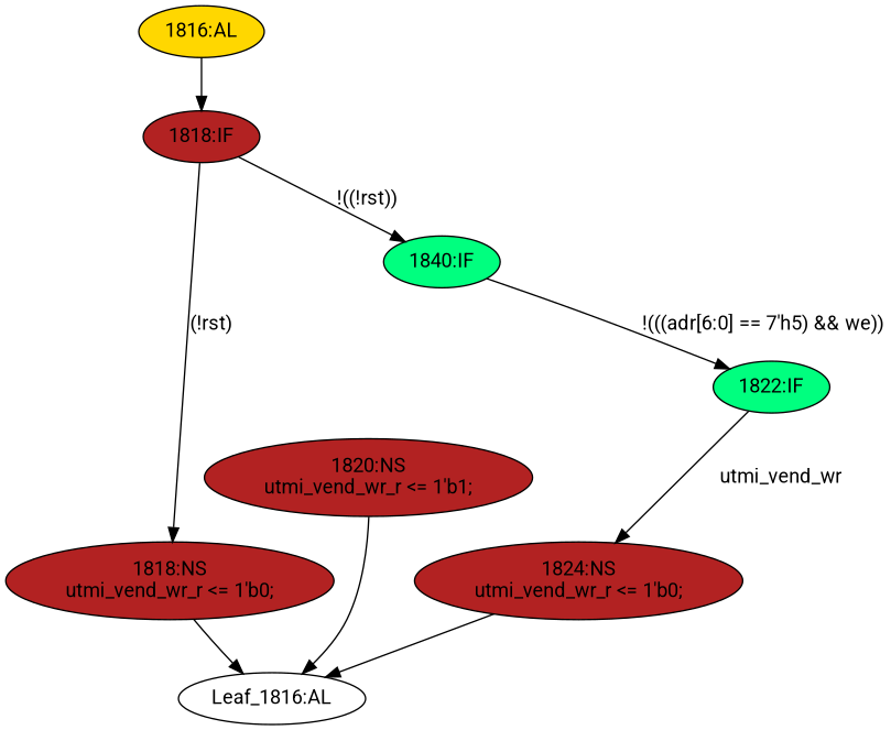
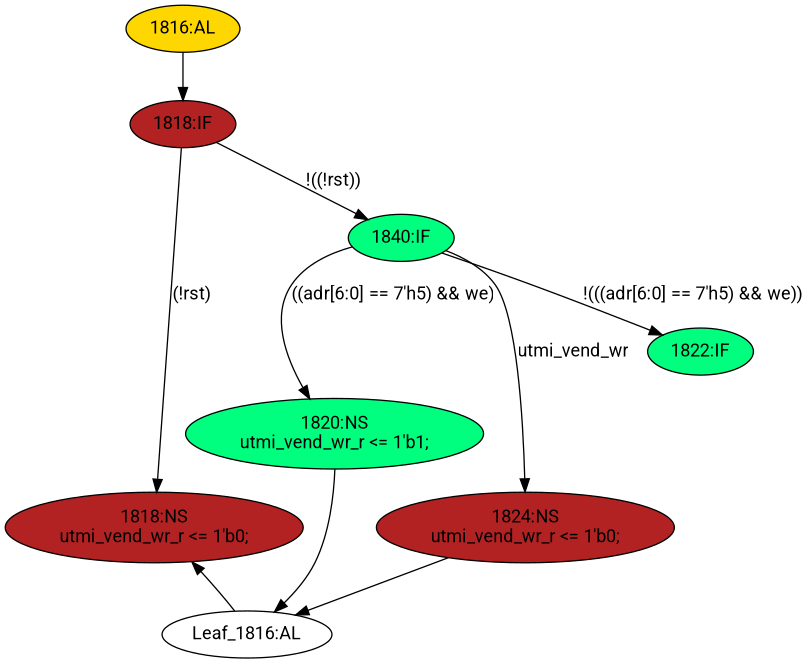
  strict digraph {
    fontname=Roboto
    node [fillcolor=firebrick fontname=Roboto statements="[]" style=filled typ=IfStatement]
    edge [cond="[]" fontname=Roboto lineno=None]
    n1 [ast="<pyverilog.vparser.ast.Always object at 0x7f0a38ecf550>" clk_sens=False fillcolor=gold label="1816:AL" sens="['wclk']" typ=Always use_var="['rst', 'we', 'utmi_vend_wr', 'adr']"]
    n2 [ast="<pyverilog.vparser.ast.IfStatement object at 0x7f0a38ecf850>" label="1818:IF"]
    n3 [ast="<pyverilog.vparser.ast.NonblockingSubstitution object at 0x7f0a38ecff50>" label="1818:NS\nutmi_vend_wr_r <= 1'b0;" statements="[<pyverilog.vparser.ast.NonblockingSubstitution object at 0x7f0a38ecff50>]" typ=NonblockingSubstitution]
    n4 [ast="<pyverilog.vparser.ast.IfStatement object at 0x7f0a38ecf910>" fillcolor=springgreen label="1840:IF"]
    n5 [def_var="['utmi_vend_wr_r']" label="Leaf_1816:AL" fillcolor="" statements="" style="" typ=""]
    n6 [ast="<pyverilog.vparser.ast.IfStatement object at 0x7f0a38ecf950>" fillcolor=springgreen label="1822:IF"]
-   n7 [ast="<pyverilog.vparser.ast.NonblockingSubstitution object at 0x7f0a38ecfbd0>" label="1820:NS\nutmi_vend_wr_r <= 1'b1;" statements="[<pyverilog.vparser.ast.NonblockingSubstitution object at 0x7f0a38ecfbd0>]" typ=NonblockingSubstitution]
+   n7 [ast="<pyverilog.vparser.ast.NonblockingSubstitution object at 0x7f0a38ecfbd0>" fillcolor=springgreen label="1820:NS\nutmi_vend_wr_r <= 1'b1;" statements="[<pyverilog.vparser.ast.NonblockingSubstitution object at 0x7f0a38ecfbd0>]" typ=NonblockingSubstitution]
    n8 [ast="<pyverilog.vparser.ast.NonblockingSubstitution object at 0x7f0a38ecf9d0>" label="1824:NS\nutmi_vend_wr_r <= 1'b0;" statements="[<pyverilog.vparser.ast.NonblockingSubstitution object at 0x7f0a38ecf9d0>]" typ=NonblockingSubstitution]
    n1 -> n2
    n2 -> n3 [cond="['rst']" label="(!rst)" lineno=1818]
    n2 -> n4 [cond="['rst']" label="!((!rst))" lineno=1818]
-   n3 -> n5
+   n5 -> n3
    n4 -> n6 [cond="['adr', 'we']" label="!(((adr[6:0] == 7'h5) && we))" lineno=1820]
-   n6 -> n8 [cond="['utmi_vend_wr']" label=utmi_vend_wr lineno=1822]
+   n4 -> n7 [cond="['adr', 'we']" label="((adr[6:0] == 7'h5) && we)" lineno=1820]
+   n4 -> n8 [cond="['utmi_vend_wr']" label=utmi_vend_wr lineno=1822]
    n7 -> n5
    n8 -> n5
  }
